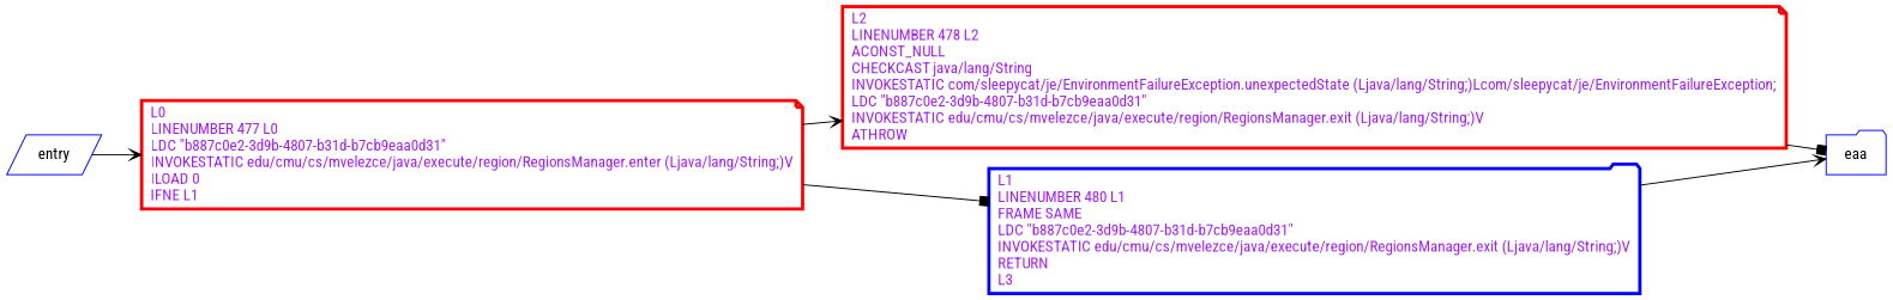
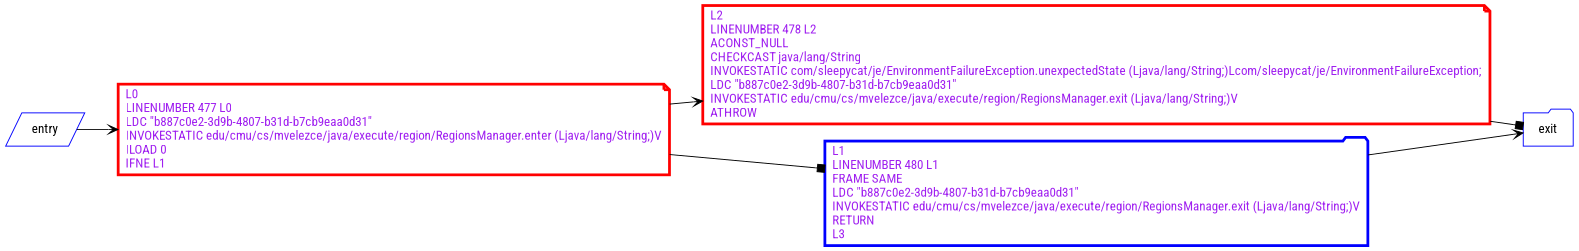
  digraph {
    rankdir=LR
    fontname="Roboto Condensed"
    node [color=blue fontcolor=purple penwidth=3 shape=note fontname="Roboto Condensed"]
    edge [arrowhead=vee fontname="Roboto Condensed"]
    n1 [color=red label="L0\lLINENUMBER 477 L0\lLDC \"b887c0e2-3d9b-4807-b31d-b7cb9eaa0d31\"\lINVOKESTATIC edu/cmu/cs/mvelezce/java/execute/region/RegionsManager.enter (Ljava/lang/String;)V\lILOAD 0\lIFNE L1\l"]
    n2 [color=red label="L2\lLINENUMBER 478 L2\lACONST_NULL\lCHECKCAST java/lang/String\lINVOKESTATIC com/sleepycat/je/EnvironmentFailureException.unexpectedState (Ljava/lang/String;)Lcom/sleepycat/je/EnvironmentFailureException;\lLDC \"b887c0e2-3d9b-4807-b31d-b7cb9eaa0d31\"\lINVOKESTATIC edu/cmu/cs/mvelezce/java/execute/region/RegionsManager.exit (Ljava/lang/String;)V\lATHROW\l"]
    n3 [label="L1\lLINENUMBER 480 L1\lFRAME SAME\lLDC \"b887c0e2-3d9b-4807-b31d-b7cb9eaa0d31\"\lINVOKESTATIC edu/cmu/cs/mvelezce/java/execute/region/RegionsManager.exit (Ljava/lang/String;)V\lRETURN\lL3\l" shape=folder]
-   exit [shape=folder label=eaa fontcolor="" penwidth=""]
+   exit [shape=folder fontcolor="" penwidth=""]
    entry [shape=parallelogram fontcolor="" penwidth=""]
    n1 -> n2
    n1 -> n3 [arrowhead=box]
    n2 -> exit [arrowhead=box]
    n3 -> exit
    entry -> n1
  }
